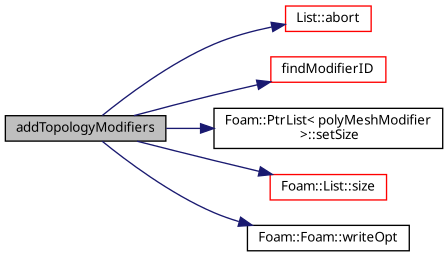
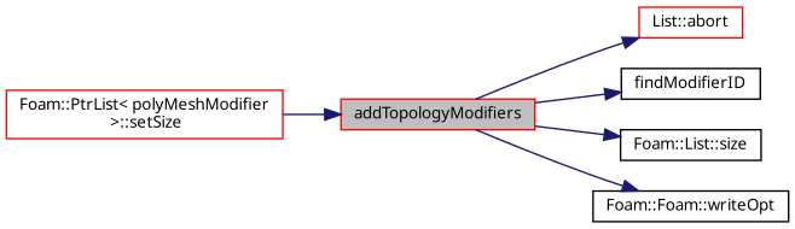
  digraph {
    fontname="Noto Sans"
    rankdir=LR
    node [color=black fontname="Noto Sans" fontsize=10 shape=record]
    edge [color=midnightblue fontname="Noto Sans" fontsize=10 labelfontname=FreeSans labelfontsize=10 style=solid]
-   n1 [fillcolor=grey75 fontcolor=black height=0.2 label=addTopologyModifiers style=filled width=0.4]
+   n1 [color=red fillcolor=grey75 fontcolor=black height=0.2 label=addTopologyModifiers style=filled width=0.4]
    n2 [color=red height=0.2 label="List::abort" width=0.4]
-   n3 [color=red height=0.2 label=findModifierID width=0.4]
-   n4 [height=0.2 label="Foam::PtrList\< polyMeshModifier\l \>::setSize" width=0.4]
-   n5 [color=red height=0.2 label="Foam::List::size" width=0.4]
+   n3 [height=0.2 label=findModifierID width=0.4]
+   n4 [color=red height=0.2 label="Foam::PtrList\< polyMeshModifier\l \>::setSize" width=0.4]
+   n5 [height=0.2 label="Foam::List::size" width=0.4]
    n6 [height=0.2 label="Foam::Foam::writeOpt" width=0.4]
    n1 -> n2
    n1 -> n3
-   n1 -> n4
+   n4 -> n1
    n1 -> n5
    n1 -> n6
  }
